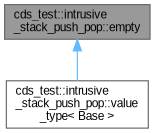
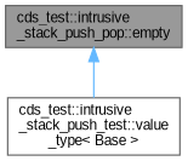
  digraph {
    fontname="Liberation Sans"
    node [color=gray40 fontname="Liberation Sans" fontsize=10 shape=box style=filled]
    n1 [fillcolor=grey60 fontcolor=black height=0.2 label="cds_test::intrusive\l_stack_push_pop::empty" width=0.4]
-   n2 [fillcolor=white height=0.2 label="cds_test::intrusive\l_stack_push_pop::value\l_type\< Base \>" width=0.4]
+   n2 [fillcolor=white height=0.2 label="cds_test::intrusive\l_stack_push_test::value\l_type\< Base \>" width=0.4]
    n1 -> n2 [color=steelblue1 dir=back fontname="Liberation Sans" fontsize=10 labelfontname=Helvetica labelfontsize=10 style=solid]
  }
